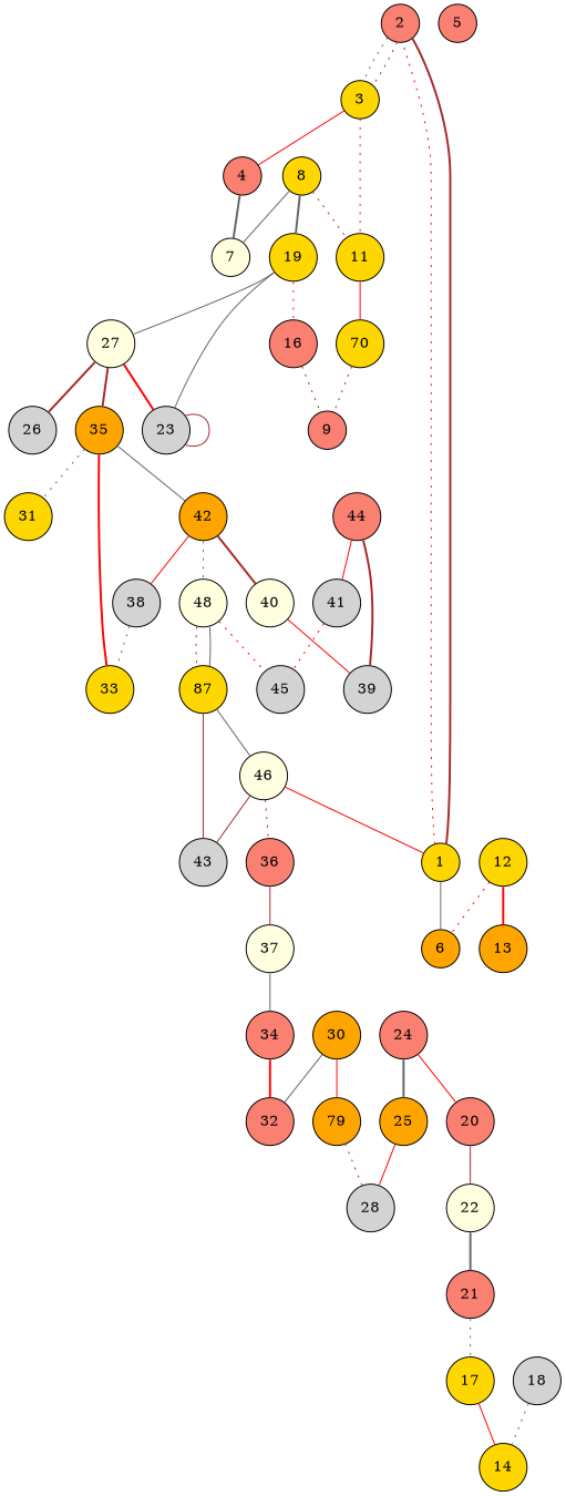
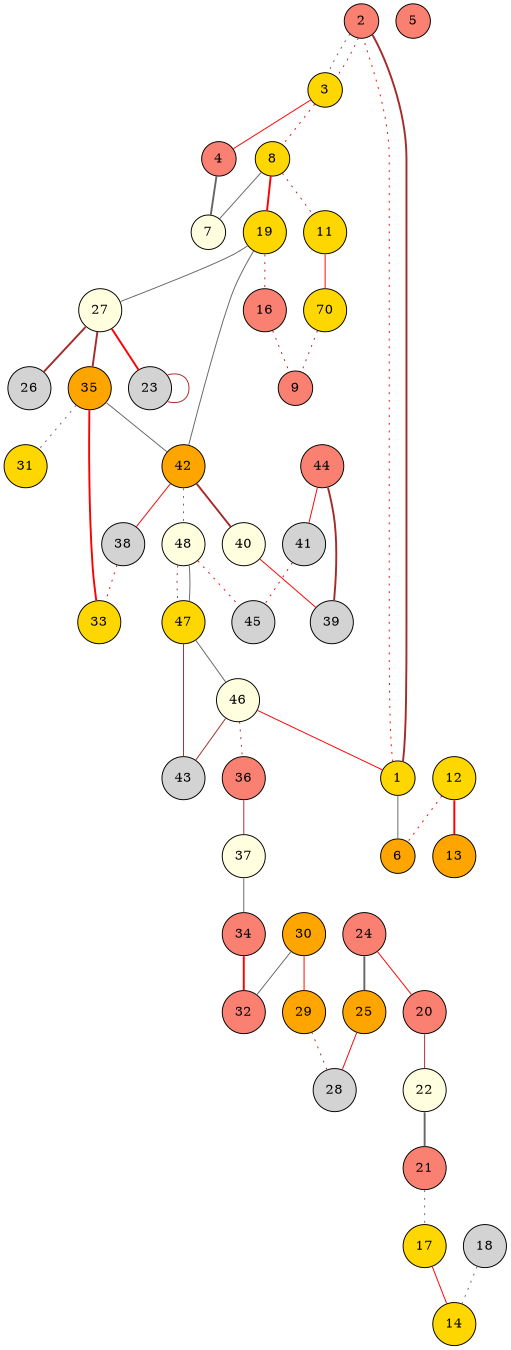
  graph {
    node [fillcolor=salmon shape=circle style=filled]
    edge [color=red style=solid]
    2
    1 [fillcolor=gold]
    6 [fillcolor=orange]
    3 [fillcolor=gold]
    4
    8 [fillcolor=gold]
    7 [fillcolor=lightyellow]
    11 [fillcolor=gold]
    19 [fillcolor=gold]
    5
    n11 [fillcolor=gold label=70]
    16
    23 [fillcolor=lightgrey]
    27 [fillcolor=lightyellow]
    9
    12 [fillcolor=gold]
    13 [fillcolor=orange]
    18 [fillcolor=lightgrey]
    14 [fillcolor=gold]
    17 [fillcolor=gold]
    26 [fillcolor=lightgrey]
    35 [fillcolor=orange]
    20
    22 [fillcolor=lightyellow]
    21
    24
    25 [fillcolor=orange]
    28 [fillcolor=lightgrey]
    31 [fillcolor=gold]
    33 [fillcolor=gold]
    42 [fillcolor=orange]
-   29 [fillcolor=orange label=79]
+   29 [fillcolor=orange]
    30 [fillcolor=orange]
    32
    34
    38 [fillcolor=lightgrey]
    40 [fillcolor=lightyellow]
    48 [fillcolor=lightyellow]
    36
    37 [fillcolor=lightyellow]
    39 [fillcolor=lightgrey]
    41 [fillcolor=lightgrey]
    45 [fillcolor=lightgrey]
-   47 [fillcolor=gold label=87]
+   47 [fillcolor=gold]
    43 [fillcolor=lightgrey]
    44
    46 [fillcolor=lightyellow]
    2 -- 3 [color=gray40 style=dotted]
    2 -- 3 [color=brown style=dotted]
    1 -- 2 [style=dotted]
    1 -- 2 [color=brown style=bold]
    1 -- 6 [color=gray40]
    3 -- 4
-   3 -- 11 [style=dotted]
+   3 -- 8 [style=dotted]
    4 -- 7 [color=gray40 style=bold]
    8 -- 7 [color=gray40]
    8 -- 11 [color=brown style=dotted]
-   8 -- 19 [color=gray40 style=bold]
+   8 -- 19 [style=bold]
    11 -- n11
    19 -- 16 [style=dotted]
-   19 -- 23 [color=gray40]
+   19 -- 42 [color=gray40]
    19 -- 27 [color=gray40]
    n11 -- 9 [color=brown style=dotted]
    16 -- 9 [color=brown style=dotted]
    23 -- 23 [color=brown]
    27 -- 23 [style=bold]
    27 -- 26 [color=brown style=bold]
    27 -- 35 [color=brown style=bold]
    12 -- 6 [style=dotted]
    12 -- 13 [style=bold]
    18 -- 14 [color=gray40 style=dotted]
    17 -- 14
    35 -- 31 [color=gray40 style=dotted]
    35 -- 33 [style=bold]
    35 -- 42 [color=gray40]
    20 -- 22 [color=brown]
    22 -- 21 [color=gray40 style=bold]
    21 -- 17 [color=gray40 style=dotted]
    24 -- 20
    24 -- 25 [color=gray40 style=bold]
    25 -- 28
    42 -- 38
    42 -- 40 [color=brown style=bold]
    42 -- 48 [color=gray40 style=dotted]
    29 -- 28 [color=brown style=dotted]
    30 -- 29
    30 -- 32 [color=gray40]
    34 -- 32 [style=bold]
-   38 -- 33 [color=gray40 style=dotted]
+   38 -- 33 [style=dotted]
    40 -- 39
    48 -- 45 [style=dotted]
    48 -- 47 [color=brown style=dotted]
    48 -- 47 [color=gray40]
    36 -- 37 [color=brown]
    37 -- 34 [color=gray40]
    41 -- 45 [style=dotted]
    47 -- 43 [color=brown]
    47 -- 46 [color=gray40]
    44 -- 39 [color=brown style=bold]
    44 -- 41
    46 -- 1
    46 -- 36 [color=brown style=dotted]
    46 -- 43 [color=brown]
  }
